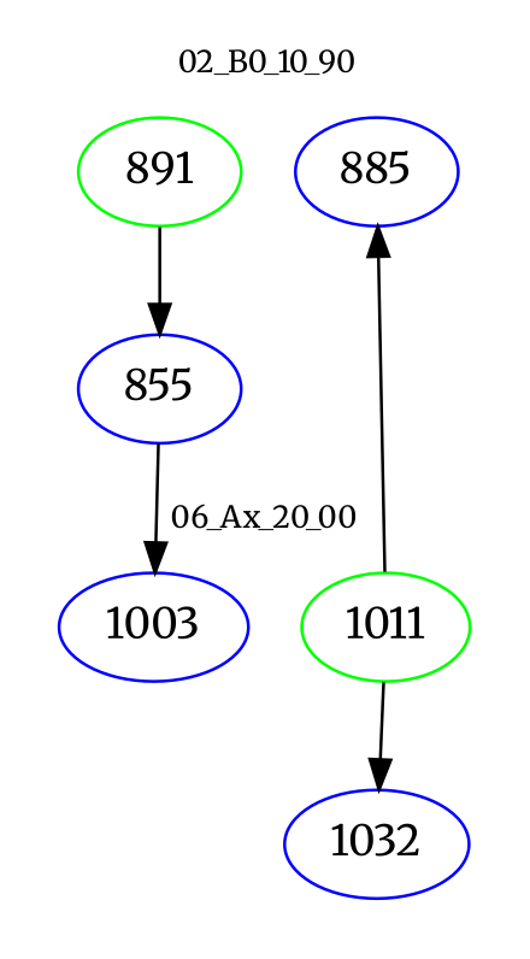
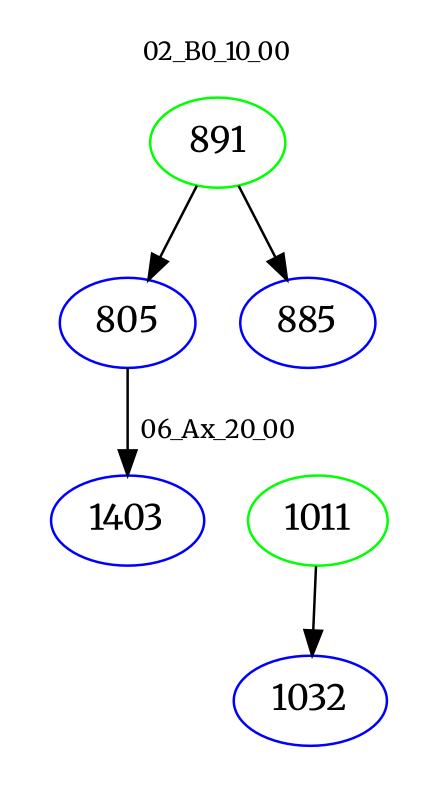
  digraph {
    fontname=Merriweather
    node [color=blue fontname=Merriweather]
    edge [color=black fontname=Merriweather]
    n1 [color=green label=1011]
-   n2 [label=1003]
+   n2 [label=1403]
    n3 [label=1032]
    n4 [color=green label=891]
-   n5 [label=855]
+   n5 [label=805]
    n6 [label=885]
    subgraph cluster_1 {
      color=white
      fontsize=10
      label="06_Ax_20_00"
      n1
      n2
      n3
    }
    subgraph cluster_2 {
      color=white
      fontsize=10
-     label="02_B0_10_90"
+     label="02_B0_10_00"
      n4
      n5
      n6
    }
    n1 -> n3
    n4 -> n5
-   n1 -> n6
+   n4 -> n6
    n5 -> n2
  }
